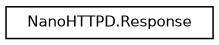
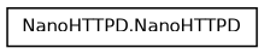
  digraph {
    rankdir=TB
-   n1 [color=black fillcolor=white fontname=Helvetica fontsize=10 height=0.2 label="NanoHTTPD.Response" shape=record style=filled width=0.4]
+   n1 [color=black fillcolor=white fontname=Helvetica fontsize=10 height=0.2 label="NanoHTTPD.NanoHTTPD" shape=record style=filled width=0.4]
  }
